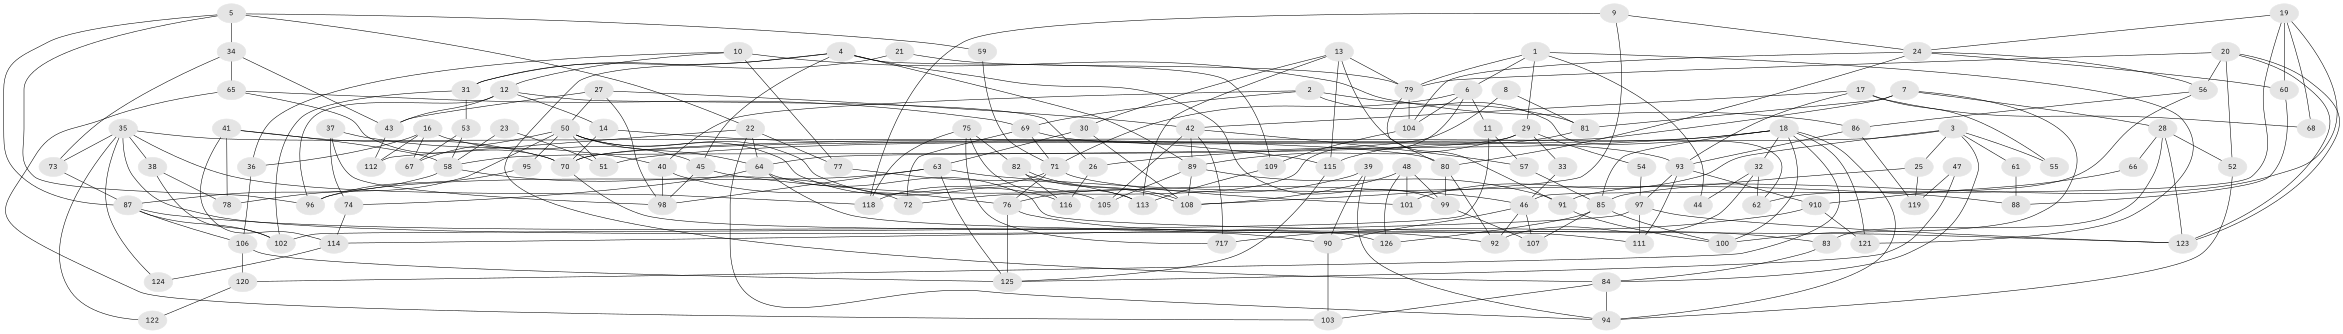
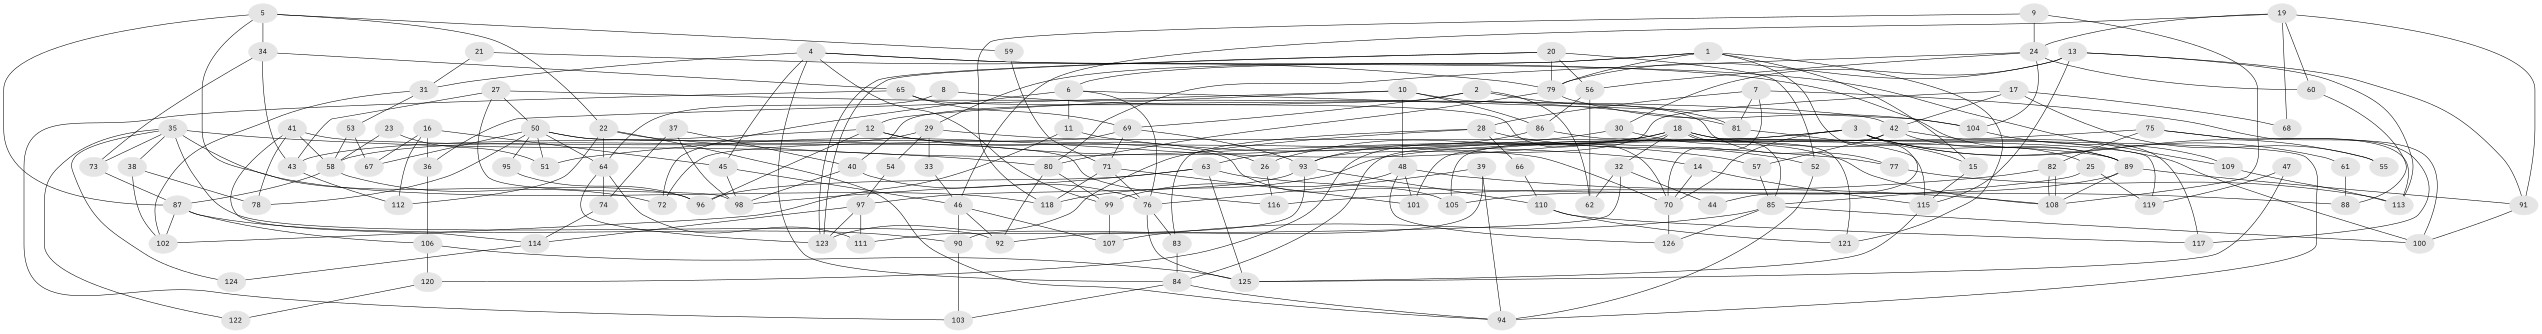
  graph {
    fontname="IBM Plex Sans"
    node [color=gray90 fontname="IBM Plex Sans" style=filled]
    edge [fontname="IBM Plex Sans"]
    1
    6
+   15
    29
    44
    79
    121
    11
    71
    72
    104
    115
    89
    58
    33
    54
    80
    2
    40
    62
    69
    81
    98
    76
    93
    3
    25
    55
    61
    70
    84
    101
    85
    119
    88
    126
    94
    103
    4
    31
    45
    99
    109
    102
    53
    46
    108
    91
    105
    107
    113
    5
    22
    34
    59
    87
    96
    64
    77
    112
    43
    65
    73
    106
    90
    57
    118
    7
    28
    100
    52
    123
    66
    83
    50
    67
    51
    116
    78
    95
    8
    74
    111
    9
    24
    60
    56
    10
    12
    36
    48
    86
    14
    26
    13
    30
    63
    125
    16
    17
    42
    68
-   117 [label=717]
-   110 [label=910]
+   117
+   110
    97
    18
    32
    120
    92
    122
    19
    20
    21
    23
    27
    35
    38
    124
    37
    114
    39
    41
    47
    75
    82
    1 -- 6
+   1 -- 15
    1 -- 29
    1 -- 44
    1 -- 79
    1 -- 121
    6 -- 11
-   6 -- 71
+   6 -- 76
    6 -- 72
    6 -- 104
+   15 -- 115
    29 -- 89
    29 -- 58
    29 -- 33
    29 -- 54
    79 -- 104
    79 -- 80
    11 -- 102
    11 -- 57
    71 -- 76
    71 -- 101
    71 -- 118
    104 -- 109
    115 -- 125
    89 -- 108
    89 -- 91
    89 -- 105
    58 -- 72
    58 -- 87
    33 -- 46
    54 -- 97
    80 -- 99
    80 -- 92
    2 -- 40
    2 -- 62
    2 -- 69
    2 -- 81
    40 -- 98
    40 -- 76
    69 -- 71
    69 -- 72
    69 -- 93
    81 -- 115
    76 -- 83
    76 -- 125
    93 -- 111
    93 -- 110
    93 -- 97
+   3 -- 15
    3 -- 25
    3 -- 55
    3 -- 61
    3 -- 70
    3 -- 84
    3 -- 101
    25 -- 85
    25 -- 119
    61 -- 88
    70 -- 126
    84 -- 94
    84 -- 103
    85 -- 126
    85 -- 107
    85 -- 100
    4 -- 89
    4 -- 84
    4 -- 31
    4 -- 45
    4 -- 99
    4 -- 109
    31 -- 102
    31 -- 53
    45 -- 98
    45 -- 46
    99 -- 107
    109 -- 113
    53 -- 58
    53 -- 67
    46 -- 107
    46 -- 90
    46 -- 92
    91 -- 100
    5 -- 22
    5 -- 34
    5 -- 59
    5 -- 87
    5 -- 96
    22 -- 94
    22 -- 64
    22 -- 77
    22 -- 112
    34 -- 43
    34 -- 65
    34 -- 73
    59 -- 71
    87 -- 102
    87 -- 106
    87 -- 90
    64 -- 123
    64 -- 74
    64 -- 111
    77 -- 113
    43 -- 112
    65 -- 69
    65 -- 70
    65 -- 103
    73 -- 87
    106 -- 125
    106 -- 120
    90 -- 103
    57 -- 85
    7 -- 81
    7 -- 70
    7 -- 28
    7 -- 100
    28 -- 52
    28 -- 123
    28 -- 66
    28 -- 83
    52 -- 94
    66 -- 110
    83 -- 84
    50 -- 105
    50 -- 64
    50 -- 67
    50 -- 51
    50 -- 116
    50 -- 78
    50 -- 95
    95 -- 96
    8 -- 81
    8 -- 64
    74 -- 114
    9 -- 108
    9 -- 118
    9 -- 24
    24 -- 104
    24 -- 80
    24 -- 60
    24 -- 56
    60 -- 88
    56 -- 62
    56 -- 86
    10 -- 77
    10 -- 12
    10 -- 36
+   10 -- 48
    10 -- 86
    12 -- 96
    12 -- 43
    12 -- 14
    12 -- 26
    36 -- 106
    48 -- 101
    48 -- 126
    48 -- 99
    48 -- 108
    86 -- 93
    86 -- 119
    14 -- 115
    14 -- 70
    26 -- 116
    13 -- 79
    13 -- 115
    13 -- 91
    13 -- 113
    13 -- 30
    30 -- 108
    30 -- 63
    63 -- 98
    63 -- 88
    63 -- 96
    63 -- 125
    16 -- 45
    16 -- 112
    16 -- 67
    16 -- 36
    17 -- 93
    17 -- 55
    17 -- 42
    17 -- 68
    42 -- 89
    42 -- 105
    42 -- 57
    42 -- 117
    110 -- 121
    110 -- 117
    97 -- 123
    97 -- 111
    97 -- 114
    18 -- 121
    18 -- 85
    18 -- 94
    18 -- 100
    18 -- 51
    18 -- 26
    18 -- 32
    18 -- 120
    32 -- 44
    32 -- 62
    32 -- 92
    120 -- 122
    19 -- 46
    19 -- 91
    19 -- 24
    19 -- 60
    19 -- 68
    20 -- 79
    20 -- 52
    20 -- 123
    20 -- 123
    20 -- 56
    21 -- 79
    21 -- 31
    23 -- 58
    23 -- 51
    27 -- 98
    27 -- 43
    27 -- 50
    27 -- 42
    35 -- 80
    35 -- 73
    35 -- 118
    35 -- 92
    35 -- 122
    35 -- 38
    35 -- 124
    38 -- 102
    38 -- 78
    37 -- 40
    37 -- 98
    37 -- 74
    114 -- 124
    39 -- 76
    39 -- 94
    39 -- 90
    41 -- 58
    41 -- 70
    41 -- 78
    41 -- 114
    47 -- 119
    47 -- 125
    75 -- 113
    75 -- 118
    75 -- 117
    75 -- 82
    82 -- 108
    82 -- 108
    82 -- 116
  }
